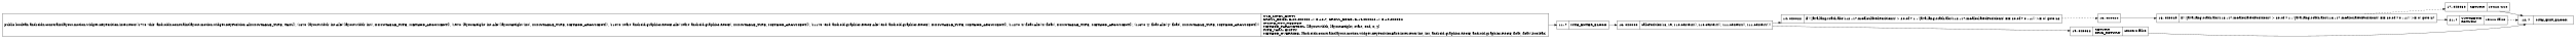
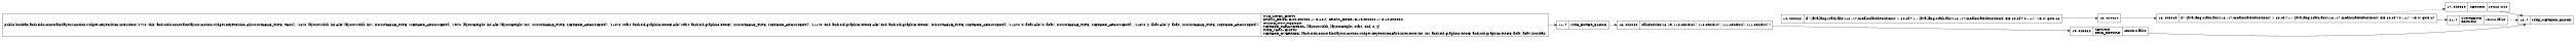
  digraph {
    rankdir=LR
    node [shape=record]
    n1 [label="{11\:\ ?|MTH_ENTER_BLOCK\l}"]
    n2 [label="{13\:\ 0x0000|calcPosition(r8, r9, r10.centerX(), r10.centerY(), r11.centerX(), r11.centerY())\l}"]
    n3 [label="{14\:\ 0x0022|if ((java.lang.Math.abs(r12 \- r7.mCalculatedPositionX) \> 20.0f ? 1 : (java.lang.Math.abs(r12 \- r7.mCalculatedPositionX) == 20.0f ? 0 : \-1)) \>= 0) goto L8\l}"]
    n4 [label="{19\:\ 0x0032|RETURN\lORIG_RETURN\l|centerX false\l}"]
    n5 [label="{15\:\ 0x0024}"]
    n6 [label="{16\:\ 0x002e|if ((java.lang.Math.abs(r13 \- r7.mCalculatedPositionY) \> 20.0f ? 1 : (java.lang.Math.abs(r13 \- r7.mCalculatedPositionY) == 20.0f ? 0 : \-1)) \>= 0) goto L7\l}"]
-   n7 [label="{12\:\ ?|MTH_EXIT_BLOCK\l}"]
+   n7 [label="{12\:\ ?|MTH_METHOD_BLOCK\l}"]
    n8 [label="{17\:\ 0x0030|RETURN\l|return true\l}"]
    n9 [label="{21\:\ ?|SYNTHETIC\lRETURN\l|return false\l}"]
    n10 [label="{public boolean androidx.constraintlayout.motion.widget.KeyPosition.intersects((r7v0 'this' androidx.constraintlayout.motion.widget.KeyPosition A[IMMUTABLE_TYPE, THIS]), (r8v0 'layoutWidth' int A[D('layoutWidth' int), IMMUTABLE_TYPE, METHOD_ARGUMENT]), (r9v0 'layoutHeight' int A[D('layoutHeight' int), IMMUTABLE_TYPE, METHOD_ARGUMENT]), (r10v0 'start' android.graphics.RectF A[D('start' android.graphics.RectF), IMMUTABLE_TYPE, METHOD_ARGUMENT]), (r11v0 'end' android.graphics.RectF A[D('end' android.graphics.RectF), IMMUTABLE_TYPE, METHOD_ARGUMENT]), (r12v0 'x' float A[D('x' float), IMMUTABLE_TYPE, METHOD_ARGUMENT]), (r13v0 'y' float A[D('y' float), IMMUTABLE_TYPE, METHOD_ARGUMENT]))  | USE_LINES_HINTS\lCROSS_EDGE: B:20:0x0033 \-\> B:12:?, CROSS_EDGE: B:14:0x0022 \-\> B:19:0x0032\lINLINE_NOT_NEEDED\lMETHOD_PARAMETERS: [layoutWidth, layoutHeight, start, end, x, y]\lTYPE_VARS: EMPTY\lMETHOD_OVERRIDE: [androidx.constraintlayout.motion.widget.KeyPositionBase.intersects(int, int, android.graphics.RectF, android.graphics.RectF, float, float):boolean]\l}"]
    n1 -> n2
-   n2 -> n3
    n2 -> n4
-   n3 -> n5 [style=dashed]
+   n3 -> n5 [style=solid]
    n4 -> n7
    n5 -> n6
    n6 -> n8 [style=dashed]
    n6 -> n9
    n8 -> n7
    n9 -> n7 [style=dashed]
    n10 -> n1
  }
